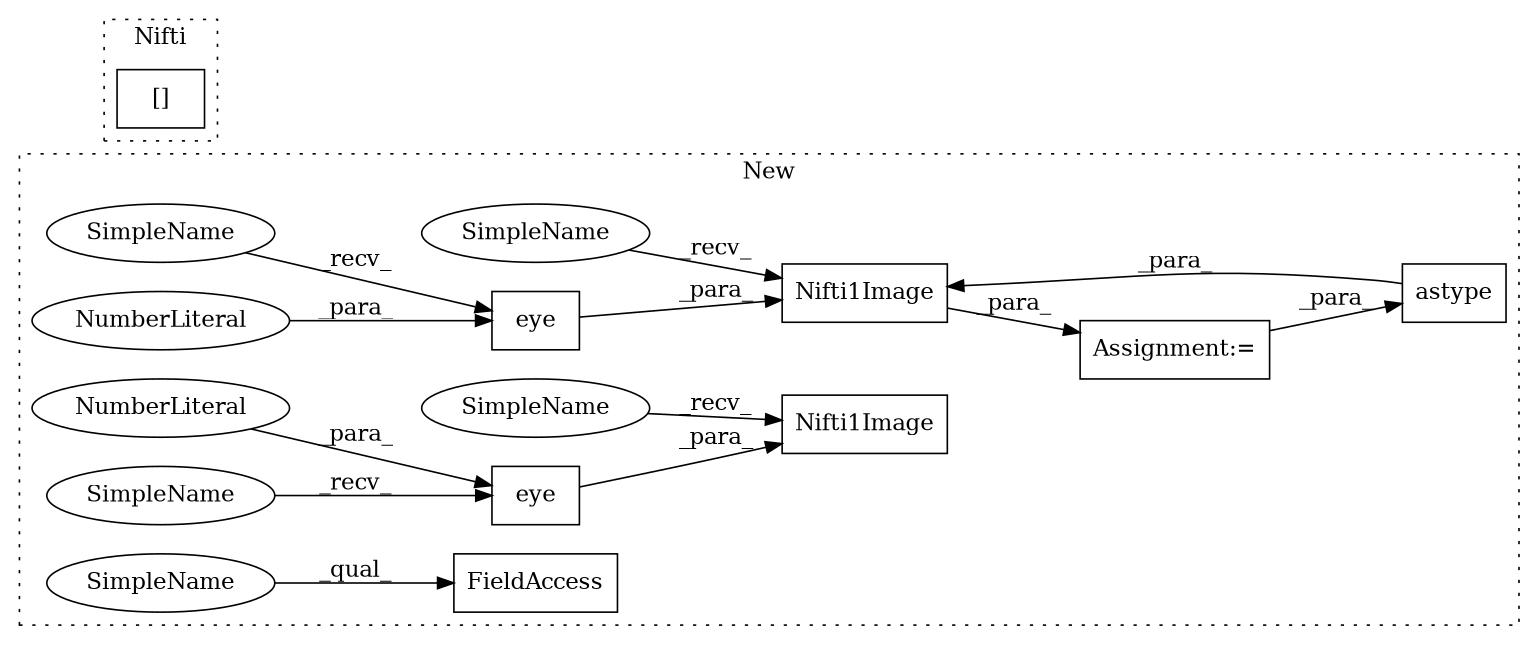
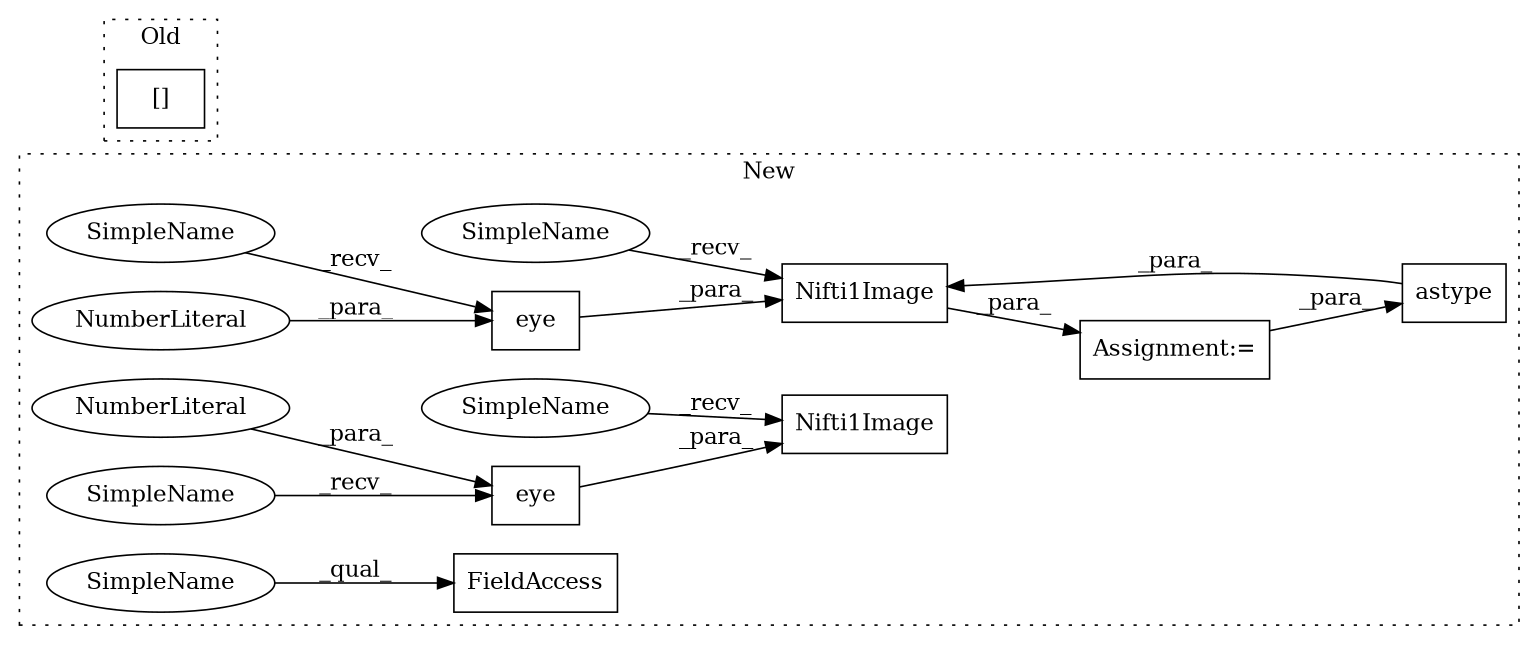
  digraph {
    rankdir=LR
    node [a=32 l=1 s=5050 shape=box]
    n1 [l="12,1" label=Nifti1Image s="5029,5075"]
    n2 [a=7 label="Assignment:=" s=5020]
    n3 [l="4,1" label=eye s="5069,5074"]
    n4 [a=34 label=NumberLiteral s=5073 shape=ellipse]
    n5 [a=22 l=11 label=FieldAccess]
    n6 [l="12,1" label=Nifti1Image s="4963,5012"]
    n7 [l="4,1" label=eye s="5006,5011"]
    n8 [a=34 label=NumberLiteral s=5010 shape=ellipse]
    n9 [l="7,1" label=astype s="5043,5061"]
    n10 [a=42 l=7 label=SimpleName s=4955 shape=ellipse]
    n11 [a=42 l=7 label=SimpleName s=5021 shape=ellipse]
    n12 [a=42 l=5 label=SimpleName s=5063 shape=ellipse]
    n13 [a=42 l=5 label=SimpleName shape=ellipse]
    n14 [a=42 l=5 label=SimpleName s=5000 shape=ellipse]
    n15 [a=2 l="8,1" label="[]" s="3632,3641"]
    subgraph cluster_1 {
      label=New
      style=dotted
      n1
      n2
      n3
      n4
      n5
      n6
      n7
      n8
      n9
      n10
      n11
      n12
      n13
      n14
    }
    subgraph cluster_2 {
-     label=Nifti
+     label=Old
      style=dotted
      n15
    }
    n1 -> n2 [label=_para_]
    n2 -> n9 [label=_para_]
    n3 -> n1 [label=_para_]
    n4 -> n3 [label=_para_]
    n7 -> n6 [label=_para_]
    n8 -> n7 [label=_para_]
    n9 -> n1 [label=_para_]
    n10 -> n6 [label=_recv_]
    n11 -> n1 [label=_recv_]
    n12 -> n3 [label=_recv_]
    n13 -> n5 [label=_qual_]
    n14 -> n7 [label=_recv_]
  }
